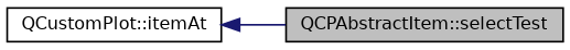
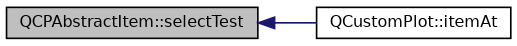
  digraph {
    rankdir=LR
    node [color=black fontname=Helvetica fontsize=10 shape=record style=filled]
    n1 [fillcolor=grey75 fontcolor=black height=0.2 label="QCPAbstractItem::selectTest" width=0.4]
    n2 [fillcolor=white height=0.2 label="QCustomPlot::itemAt" width=0.4]
-   n2 -> n1 [color=midnightblue dir=back fontname=Helvetica fontsize=10 labelfontname=Helvetica labelfontsize=10 style=solid]
+   n1 -> n2 [color=midnightblue dir=back fontname=Helvetica fontsize=10 labelfontname=Helvetica labelfontsize=10 style=solid]
  }
